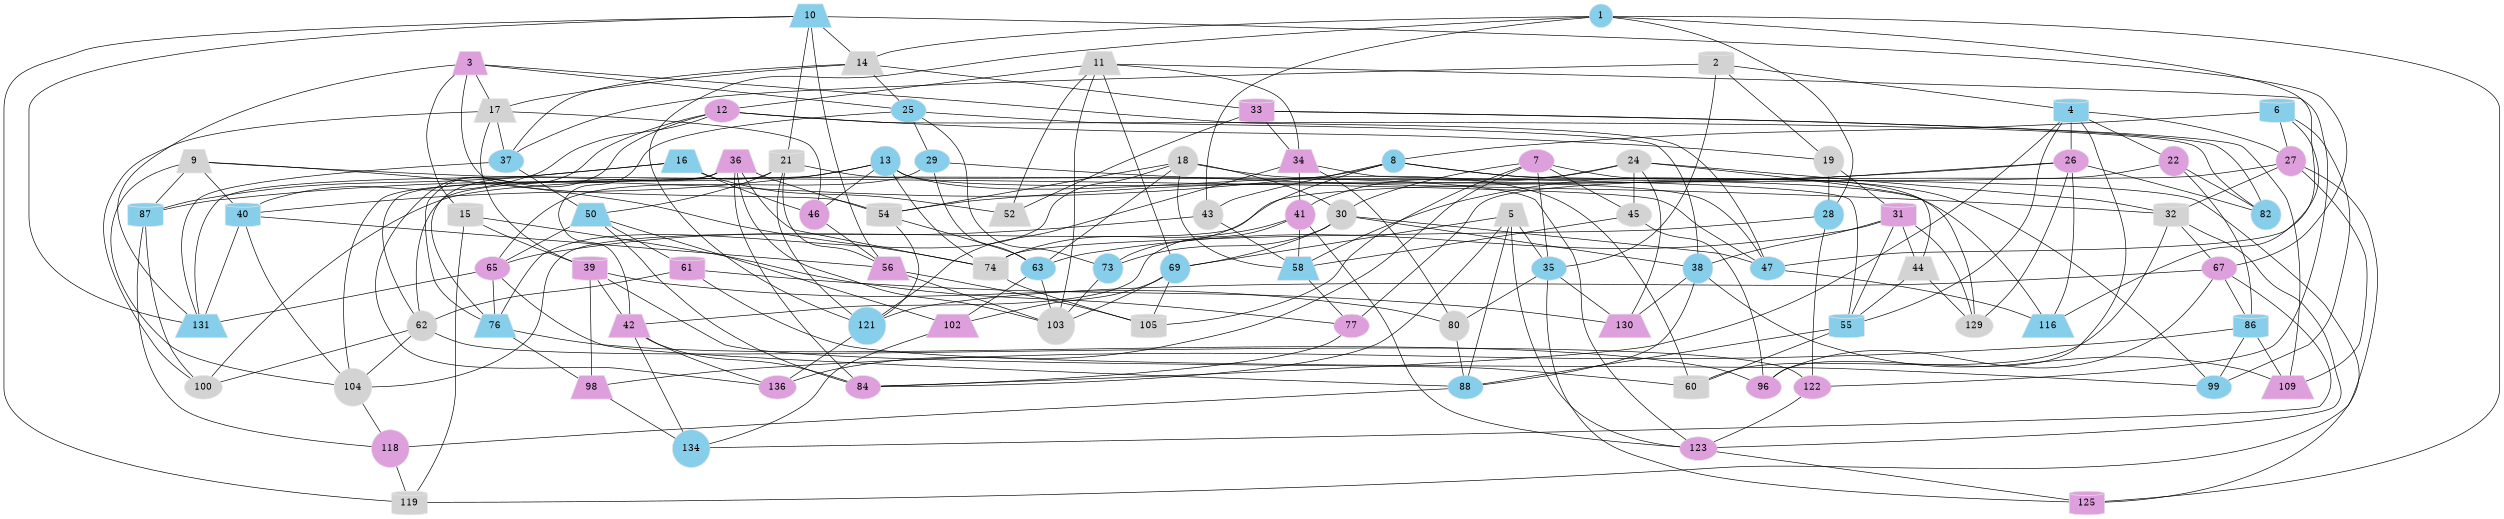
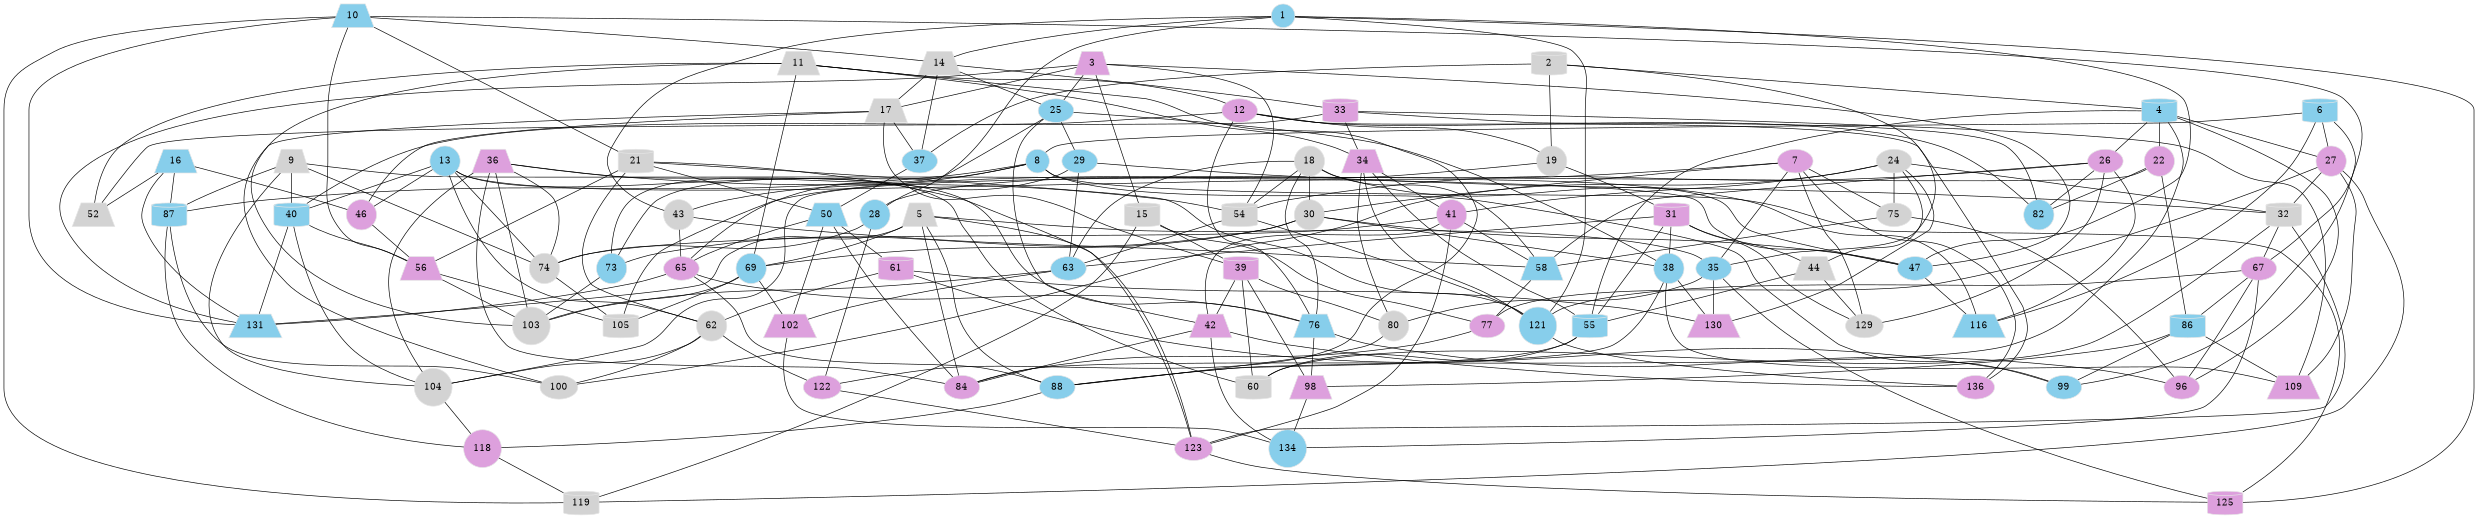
  graph {
    node [color=gray90 fillcolor=skyblue shape=circle style=filled]
    1 [super="+101"]
    14 [fillcolor=lightgrey shape=trapezium super="+20"]
    28
    43 [fillcolor=lightgrey]
    47 [shape=ellipse super="+51"]
    121 [super="+135"]
    125 [fillcolor=plum shape=cylinder]
    37 [shape=ellipse]
    17 [fillcolor=lightgrey shape=trapezium super="+140"]
    25 [shape=ellipse super="+106"]
    33 [fillcolor=plum shape=cylinder super="+95"]
-   74 [fillcolor=lightgrey shape=cylinder super="+143"]
+   74 [fillcolor=lightgrey super="+143"]
    122 [fillcolor=plum shape=ellipse]
    58 [shape=trapezium super="+78"]
    65 [fillcolor=plum shape=ellipse super="+85"]
    116 [shape=trapezium]
    136 [fillcolor=plum shape=ellipse]
    4 [shape=cylinder super="+111"]
    22 [fillcolor=plum super="+120"]
    26 [fillcolor=plum shape=ellipse super="+57"]
    55 [shape=cylinder super="+91"]
    84 [fillcolor=plum shape=ellipse super="+92"]
    96 [fillcolor=plum shape=ellipse]
    27 [fillcolor=plum super="+64"]
    2 [fillcolor=lightgrey shape=cylinder]
    19 [fillcolor=lightgrey]
    35 [shape=ellipse super="+59"]
    31 [fillcolor=plum shape=cylinder super="+94"]
    130 [fillcolor=plum shape=trapezium]
    80 [fillcolor=lightgrey]
    50 [shape=trapezium super="+132"]
    3 [fillcolor=plum shape=trapezium super="+110"]
    15 [fillcolor=lightgrey shape=cylinder]
    54 [fillcolor=lightgrey shape=cylinder super="+81"]
    131 [shape=trapezium super="+133"]
    119 [fillcolor=lightgrey shape=cylinder]
    39 [fillcolor=plum shape=cylinder super="+75"]
    77 [fillcolor=plum shape=ellipse]
    46 [fillcolor=plum]
    100 [fillcolor=lightgrey shape=ellipse]
    73
    29 [shape=ellipse]
    38 [super="+53"]
    42 [fillcolor=plum shape=trapezium super="+113"]
    63 [shape=ellipse super="+71"]
    104 [fillcolor=lightgrey super="+108"]
    82
    86 [shape=cylinder super="+112"]
    129 [fillcolor=lightgrey shape=ellipse]
    88 [shape=ellipse super="+142"]
    60 [fillcolor=lightgrey shape=cylinder]
    5 [fillcolor=lightgrey shape=trapezium super="+72"]
    69 [super="+70"]
    123 [fillcolor=plum shape=ellipse super="+126"]
    105 [fillcolor=lightgrey shape=cylinder]
    103 [fillcolor=lightgrey super="+138"]
    102 [fillcolor=plum shape=trapezium]
    118 [fillcolor=plum]
    8 [super="+83"]
    99 [shape=ellipse]
    87 [shape=cylinder super="+128"]
    6 [shape=cylinder]
    32 [fillcolor=lightgrey shape=cylinder super="+49"]
    109 [fillcolor=plum shape=trapezium]
    7 [fillcolor=plum shape=ellipse super="+93"]
    30 [fillcolor=lightgrey super="+124"]
-   45 [fillcolor=lightgrey shape=ellipse]
+   45 [fillcolor=lightgrey shape=ellipse label=75]
    9 [fillcolor=lightgrey shape=trapezium super="+68"]
    40 [shape=cylinder super="+66"]
    56 [fillcolor=plum shape=trapezium super="+117"]
    10 [shape=trapezium super="+107"]
    21 [fillcolor=lightgrey shape=cylinder super="+23"]
    67 [fillcolor=plum shape=ellipse super="+79"]
    62 [fillcolor=lightgrey super="+141"]
    134
    11 [fillcolor=lightgrey shape=trapezium super="+97"]
    12 [fillcolor=plum shape=ellipse super="+90"]
    34 [fillcolor=plum shape=trapezium super="+127"]
    52 [fillcolor=lightgrey shape=trapezium]
    76 [shape=trapezium super="+89"]
    41 [fillcolor=plum super="+115"]
    98 [fillcolor=plum shape=trapezium]
    13 [super="+137"]
    16 [shape=trapezium]
    18 [fillcolor=lightgrey super="+139"]
    44 [fillcolor=lightgrey shape=trapezium]
    61 [fillcolor=plum shape=cylinder]
    24 [fillcolor=lightgrey shape=ellipse super="+114"]
    36 [fillcolor=plum shape=trapezium super="+48"]
    1 -- 14
    1 -- 28
    1 -- 43
    1 -- 47
    1 -- 121
    1 -- 125
    14 -- 37
    14 -- 17
    14 -- 25
    14 -- 33
    28 -- 74
    28 -- 122
    43 -- 58
    43 -- 65
    47 -- 116
    121 -- 136
    37 -- 50
    17 -- 37
    17 -- 39
    17 -- 46
    17 -- 100
    25 -- 73
    25 -- 29
    25 -- 38
    25 -- 42
    33 -- 82
    33 -- 109
    33 -- 34
    33 -- 52 [weight=2]
    74 -- 105
    122 -- 123
    58 -- 77
    65 -- 131
    65 -- 88
    65 -- 76
    4 -- 22
    4 -- 26
    4 -- 55
    4 -- 84
    4 -- 96
    4 -- 27
    22 -- 104
    22 -- 82
    22 -- 86 [weight=2]
    26 -- 58
    26 -- 116
    26 -- 54
    26 -- 82
    26 -- 129
    55 -- 88
    55 -- 60
    27 -- 119
    27 -- 77
    27 -- 32
    27 -- 109
    2 -- 37
    2 -- 4
    2 -- 19
    2 -- 35
    19 -- 28
    19 -- 31
    35 -- 125
    35 -- 130
    35 -- 80
    31 -- 55
    31 -- 38
    31 -- 63
    31 -- 129
    31 -- 44
    80 -- 88
    50 -- 65
    50 -- 84
    50 -- 102
    50 -- 61
    3 -- 47
    3 -- 17
    3 -- 25
    3 -- 15
    3 -- 54
    3 -- 131
    15 -- 119
    15 -- 39
    15 -- 77
    54 -- 121
    54 -- 63
    39 -- 80
    39 -- 42
    39 -- 60
    39 -- 98
    77 -- 84
    46 -- 56
    73 -- 103
    29 -- 65
    29 -- 63
    29 -- 32
    38 -- 130
    38 -- 88
    38 -- 109
    42 -- 136
    42 -- 84
    42 -- 134
    63 -- 103
    63 -- 102
    104 -- 118
    86 -- 99
    86 -- 109
    86 -- 98
    88 -- 118
    5 -- 84
    5 -- 35
-   37 -- 131
+   5 -- 131
    5 -- 88
    5 -- 69
    5 -- 123
    69 -- 105
    69 -- 103
    69 -- 102
    123 -- 125
    102 -- 134
    118 -- 119
    8 -- 43
    8 -- 125
    8 -- 73
    8 -- 99
    8 -- 87
    87 -- 100
    87 -- 118
    6 -- 116
    6 -- 27
    6 -- 8
    6 -- 99
    32 -- 60
    32 -- 123
    32 -- 67
    7 -- 136
    7 -- 35
    7 -- 129
    7 -- 105
    7 -- 30
    7 -- 45
    30 -- 47
    30 -- 73
    30 -- 38
    30 -- 69
    45 -- 58
    45 -- 96
    9 -- 47
    9 -- 74
    9 -- 104
    9 -- 87 [weight=2]
    9 -- 40
    40 -- 131
    40 -- 104
    40 -- 56
    56 -- 105
    56 -- 103
    10 -- 14
    10 -- 131
    10 -- 119
    10 -- 56
    10 -- 21
    10 -- 67
    21 -- 121
    21 -- 50
    21 -- 123
    21 -- 56
    21 -- 62
    67 -- 121
    67 -- 96
    67 -- 86
    67 -- 134
    62 -- 122
    62 -- 100
    62 -- 104
    11 -- 122
    11 -- 69
    11 -- 103
    11 -- 12
    11 -- 34
    11 -- 52
    12 -- 136
    12 -- 19
    12 -- 82
    12 -- 40
    12 -- 76
    34 -- 121
    34 -- 55
    34 -- 80
    34 -- 41
    76 -- 96
    76 -- 98
    41 -- 74
    41 -- 58
    41 -- 42
    41 -- 123
    98 -- 134
    13 -- 47
    13 -- 74
    13 -- 46
    13 -- 60
    13 -- 40
    13 -- 62
    16 -- 131
    16 -- 46
    16 -- 87
    16 -- 52
    18 -- 58
    18 -- 116
    18 -- 54
    18 -- 63
    18 -- 30
    18 -- 76
    44 -- 55
    44 -- 129
    61 -- 130
    61 -- 99
    61 -- 62
    24 -- 130
    24 -- 100
    24 -- 32
    24 -- 45
    24 -- 41
    24 -- 44
    36 -- 74
    36 -- 84
    36 -- 54
    36 -- 104
    36 -- 103
    36 -- 76
  }
